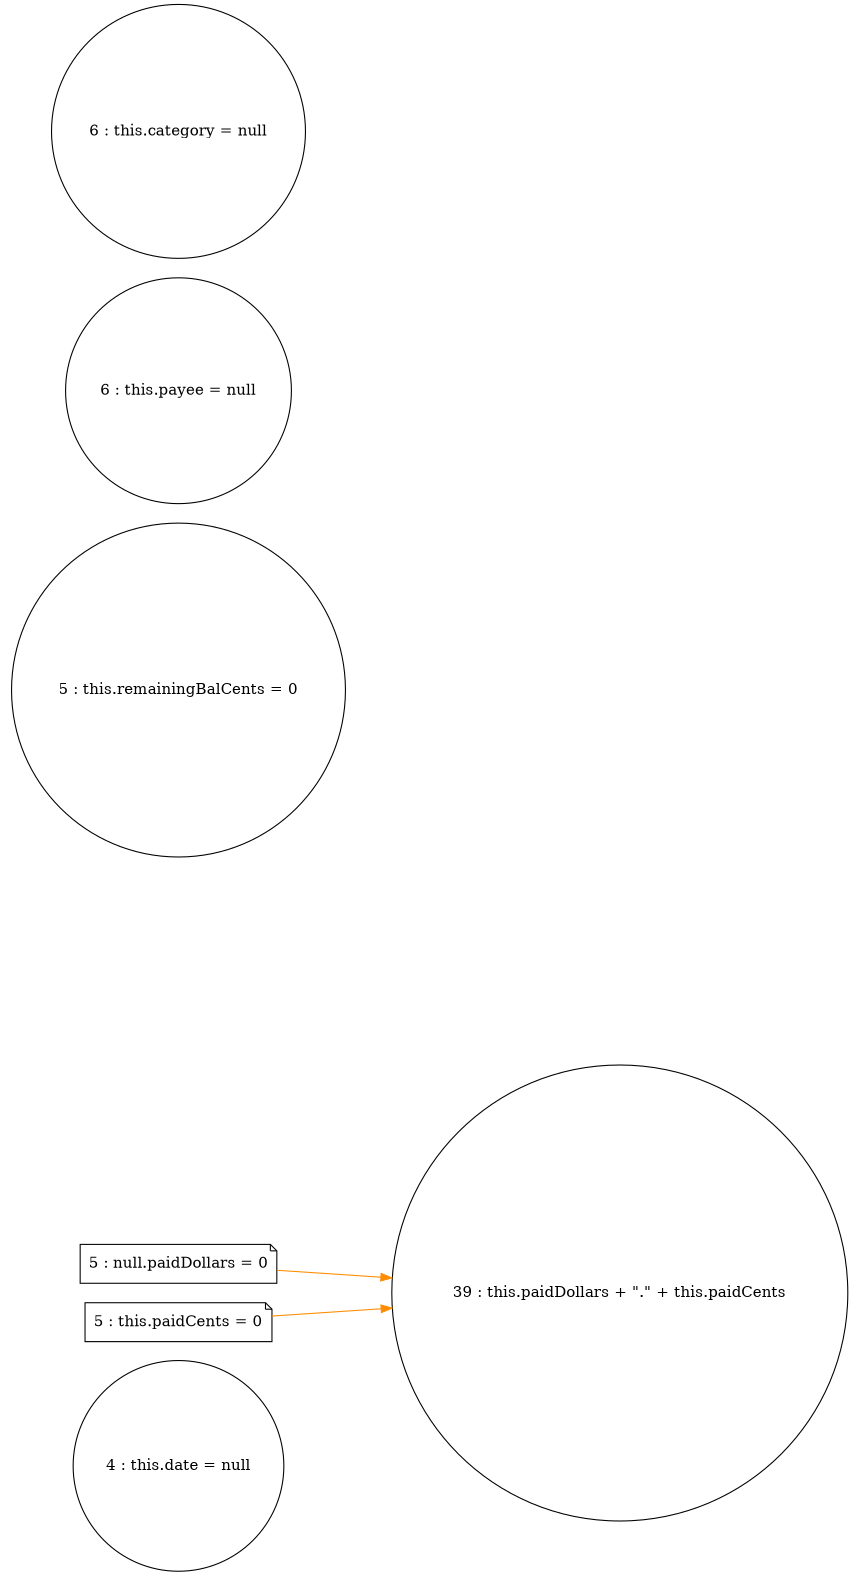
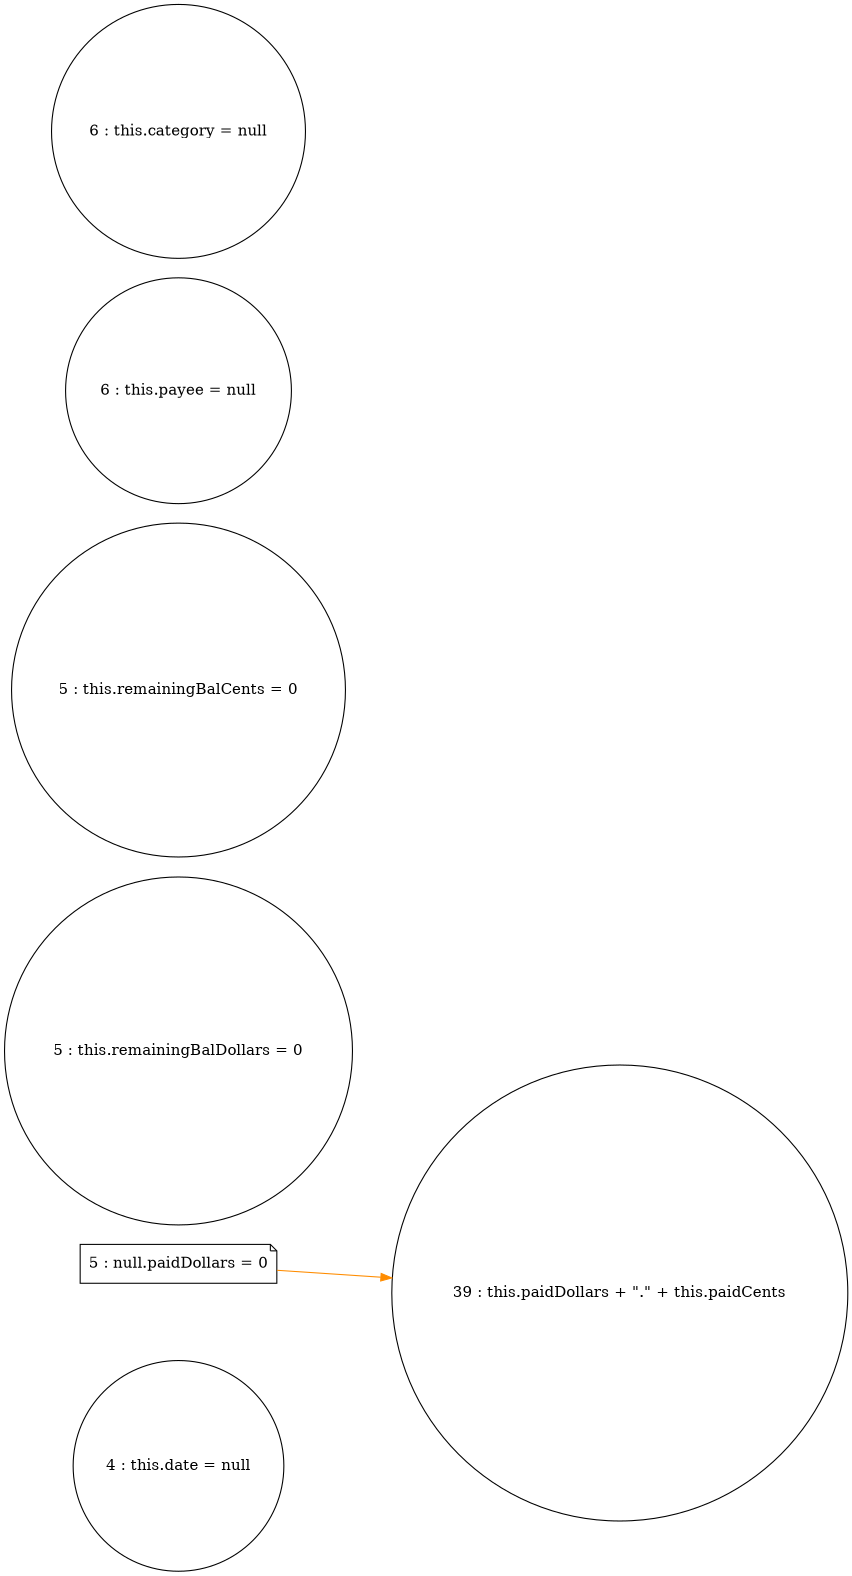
  digraph {
    rankdir=LR
    node [shape=circle]
    edge [color=darkorange]
    "4 : this.date = null"
    n2 [label="5 : null.paidDollars = 0" shape=note]
    "39 : this.paidDollars + \".\" + this.paidCents"
-   "5 : this.paidCents = 0" [shape=note]
+   "5 : this.remainingBalDollars = 0"
    "5 : this.remainingBalCents = 0"
    "6 : this.payee = null"
    "6 : this.category = null"
    n2 -> "39 : this.paidDollars + \".\" + this.paidCents"
-   "5 : this.paidCents = 0" -> "39 : this.paidDollars + \".\" + this.paidCents"
  }
